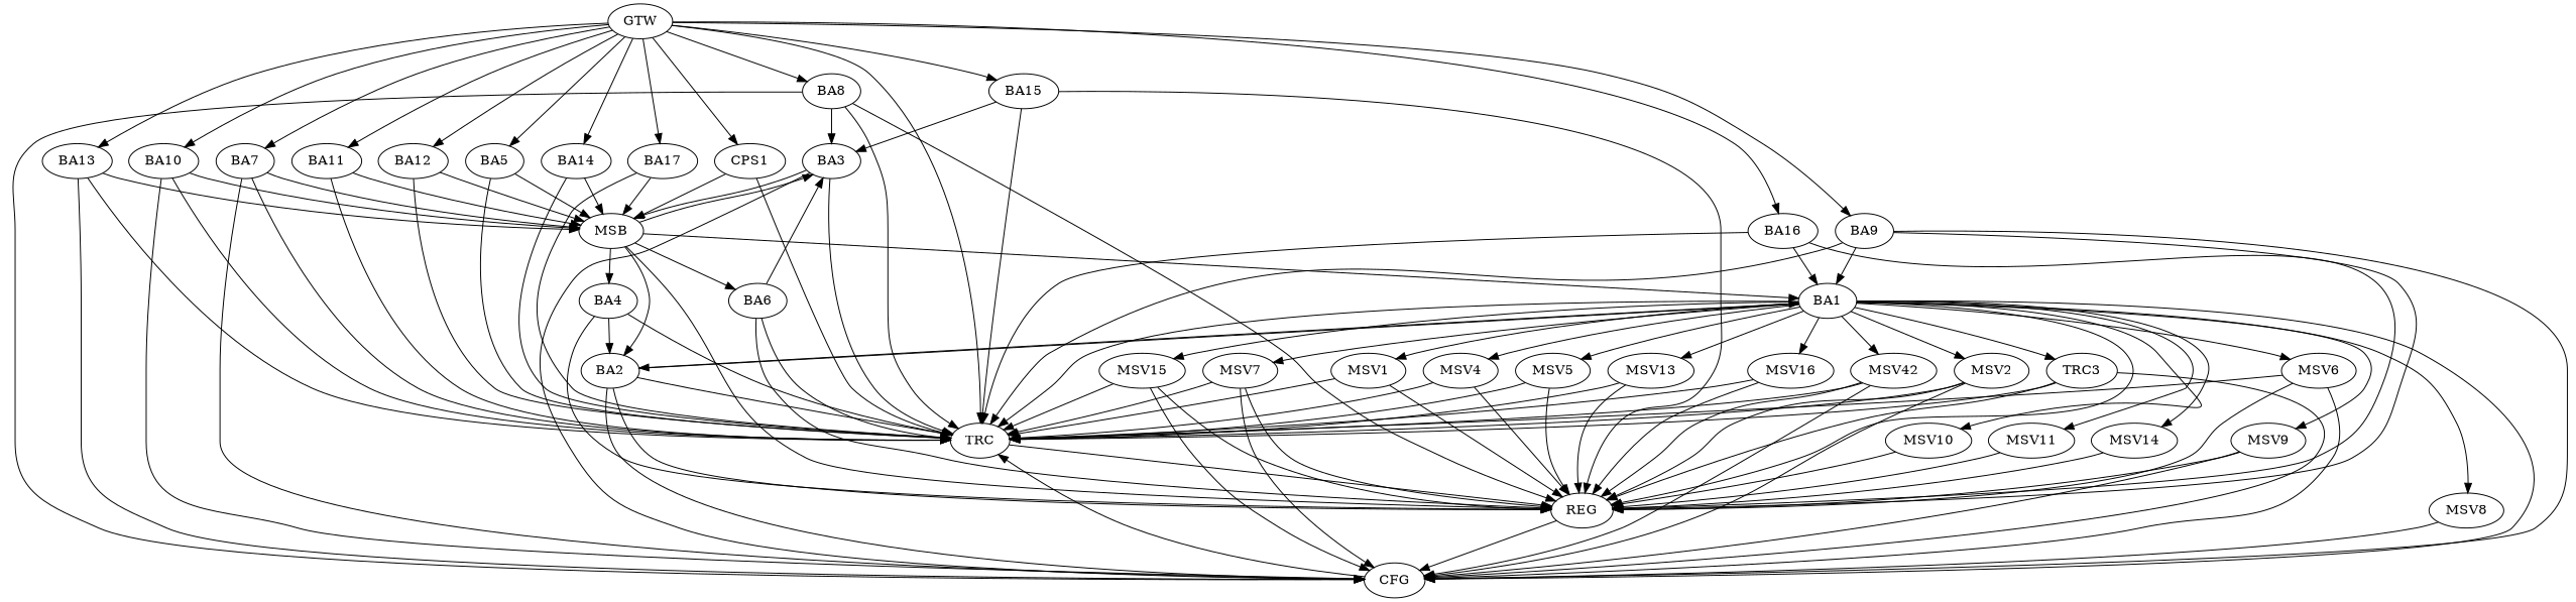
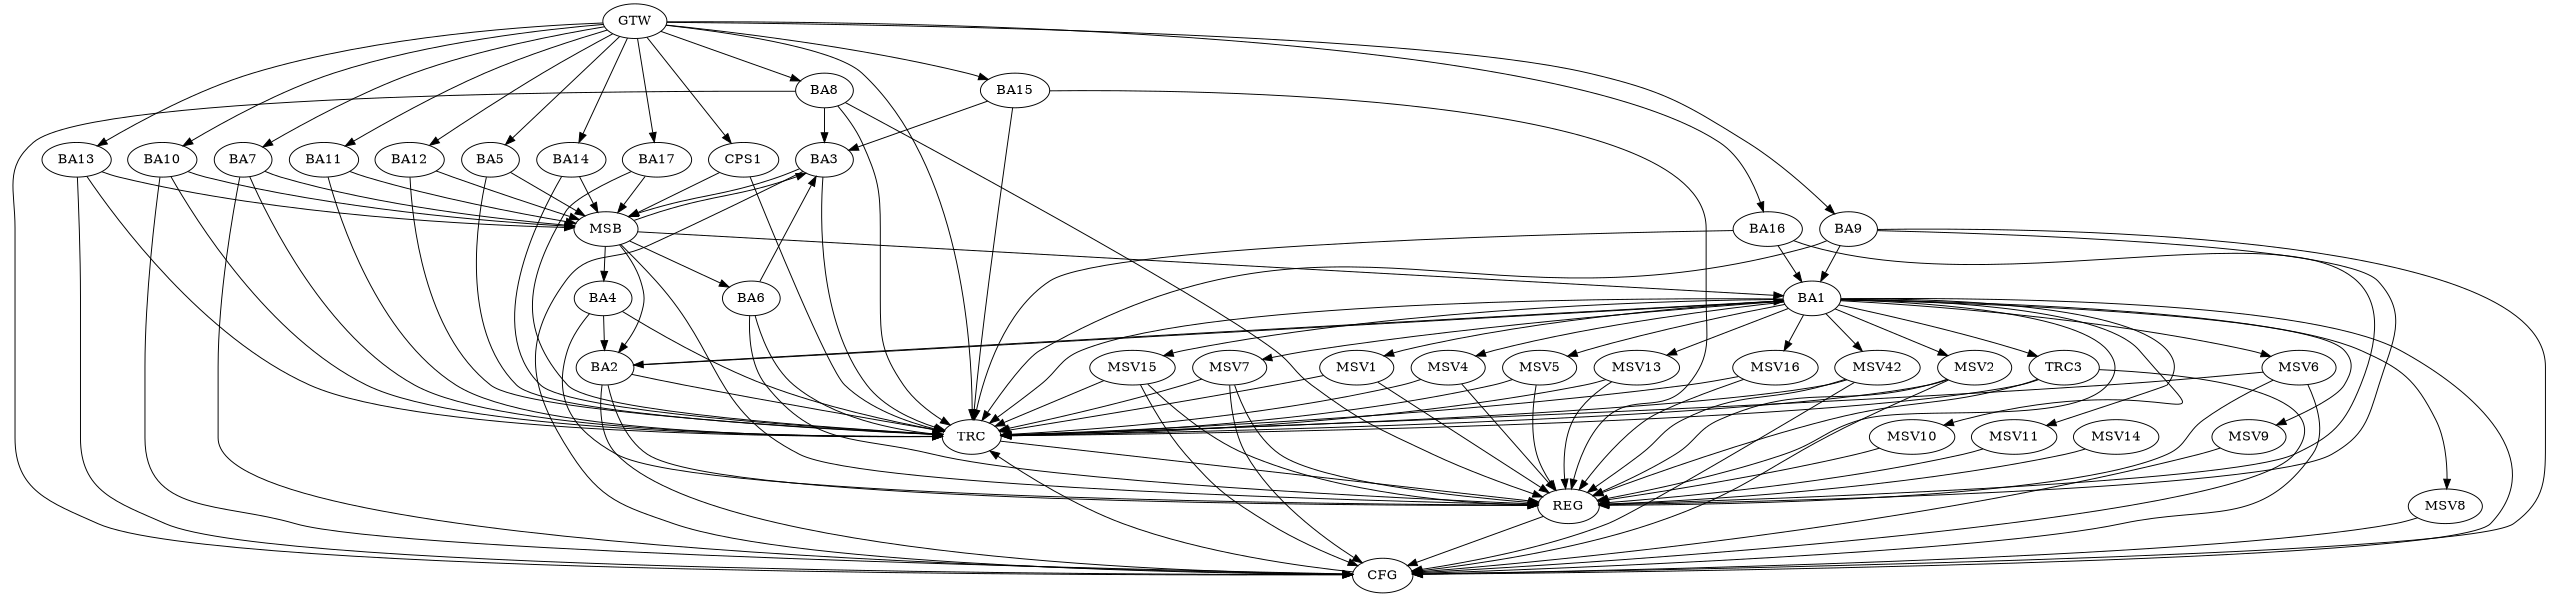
  strict digraph {
    n1 [label=BA1]
    n2 [label=BA2]
    n3 [label=REG]
    n4 [label=CFG]
    n5 [label=TRC]
    n6 [label=MSV1]
    n7 [label=MSV2]
    n8 [label=TRC3]
    n9 [label=MSV4]
    n10 [label=MSV5]
    n11 [label=MSV6]
    n12 [label=MSV7]
    n13 [label=MSV8]
    n14 [label=MSV9]
    n15 [label=MSV10]
    n16 [label=MSV11]
    n17 [label=MSV42]
    n18 [label=MSV13]
    n19 [label=MSV14]
    n20 [label=MSV15]
    n21 [label=MSV16]
    n22 [label=BA3]
    n23 [label=MSB]
    n24 [label=BA4]
    n25 [label=BA6]
    n26 [label=BA5]
    n27 [label=BA7]
    n28 [label=BA8]
    n29 [label=BA9]
    n30 [label=BA10]
    n31 [label=BA11]
    n32 [label=BA12]
    n33 [label=BA13]
    n34 [label=BA14]
    n35 [label=BA15]
    n36 [label=BA16]
    n37 [label=BA17]
    n38 [label=CPS1]
    n39 [label=GTW]
    n1 -> n2
    n1 -> n3
    n1 -> n4
    n1 -> n5
    n1 -> n6
    n1 -> n7
    n1 -> n8
    n1 -> n9
    n1 -> n10
    n1 -> n11
    n1 -> n12
    n1 -> n13
    n1 -> n14
    n1 -> n15
    n1 -> n16
    n1 -> n17
    n1 -> n18
-   n1 -> n19
    n1 -> n20
    n1 -> n21
    n2 -> n1
    n2 -> n3
    n2 -> n4
    n2 -> n5
    n3 -> n4
    n4 -> n5
    n5 -> n3
    n6 -> n3
    n6 -> n5
    n7 -> n3
    n7 -> n4
    n7 -> n5
    n8 -> n3
    n8 -> n4
    n8 -> n5
    n9 -> n3
    n9 -> n5
    n10 -> n3
    n10 -> n5
    n11 -> n3
    n11 -> n4
    n11 -> n5
    n12 -> n3
    n12 -> n4
    n12 -> n5
    n13 -> n4
-   n14 -> n3
    n14 -> n4
    n15 -> n3
    n16 -> n3
    n17 -> n3
    n17 -> n4
    n17 -> n5
    n18 -> n3
    n18 -> n5
    n19 -> n3
    n20 -> n3
    n20 -> n4
    n20 -> n5
    n21 -> n3
    n21 -> n5
    n22 -> n4
    n22 -> n5
    n22 -> n23
    n23 -> n1
    n23 -> n2
    n23 -> n3
    n23 -> n22
    n23 -> n24
    n23 -> n25
    n24 -> n2
    n24 -> n3
    n24 -> n5
    n25 -> n3
    n25 -> n5
    n25 -> n22
    n26 -> n5
    n26 -> n23
    n27 -> n4
    n27 -> n5
    n27 -> n23
    n28 -> n3
    n28 -> n4
    n28 -> n5
    n28 -> n22
    n29 -> n1
    n29 -> n3
    n29 -> n4
    n29 -> n5
    n30 -> n4
    n30 -> n5
    n30 -> n23
    n31 -> n5
    n31 -> n23
    n32 -> n5
    n32 -> n23
    n33 -> n4
    n33 -> n5
    n33 -> n23
    n34 -> n5
    n34 -> n23
    n35 -> n3
    n35 -> n5
    n35 -> n22
    n36 -> n1
    n36 -> n3
    n36 -> n5
    n37 -> n5
    n37 -> n23
    n38 -> n5
    n38 -> n23
    n39 -> n5
    n39 -> n26
    n39 -> n27
    n39 -> n28
    n39 -> n29
    n39 -> n30
    n39 -> n31
    n39 -> n32
    n39 -> n33
    n39 -> n34
    n39 -> n35
    n39 -> n36
    n39 -> n37
    n39 -> n38
  }
